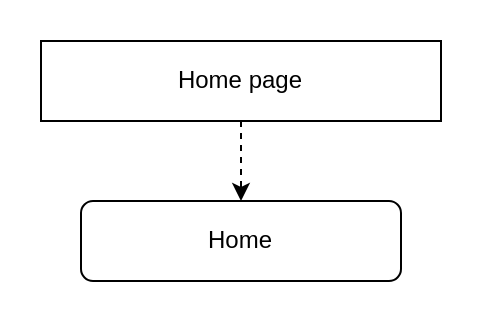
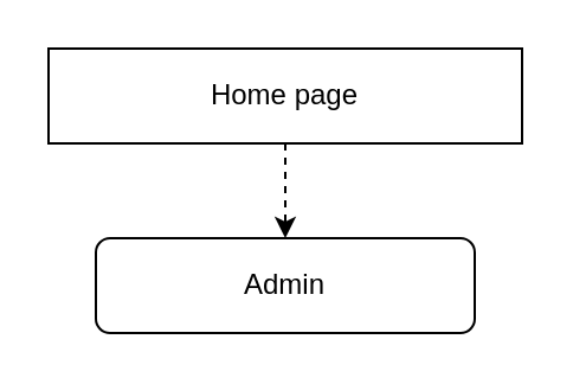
  <mxCell id="0" />
  <mxCell id="1" parent="0" />
  <mxCell id="2" style="edgeStyle=orthogonalEdgeStyle;rounded=0;orthogonalLoop=1;jettySize=auto;html=1;entryX=0.5;entryY=0;entryDx=0;entryDy=0;dashed=1;" edge="1" parent="1" source="3" target="4"><mxGeometry relative="1" as="geometry" /></mxCell>
  <mxCell id="3" value="Home page" style="rounded=0;whiteSpace=wrap;html=1;" vertex="1" parent="1"><mxGeometry x="20" y="20" width="200" height="40" as="geometry" /></mxCell>
- <mxCell id="4" value="Home" style="rounded=1;whiteSpace=wrap;html=1;" vertex="1" parent="1"><mxGeometry x="40" y="100" width="160" height="40" as="geometry" /></mxCell>
+ <mxCell id="4" value="Admin" style="rounded=1;whiteSpace=wrap;html=1;" vertex="1" parent="1"><mxGeometry x="40" y="100" width="160" height="40" as="geometry" /></mxCell>
